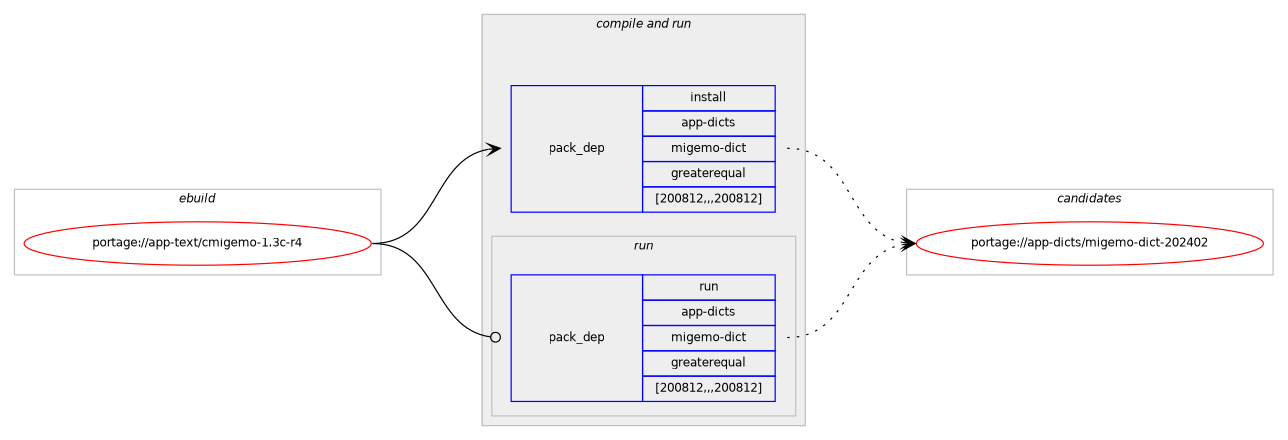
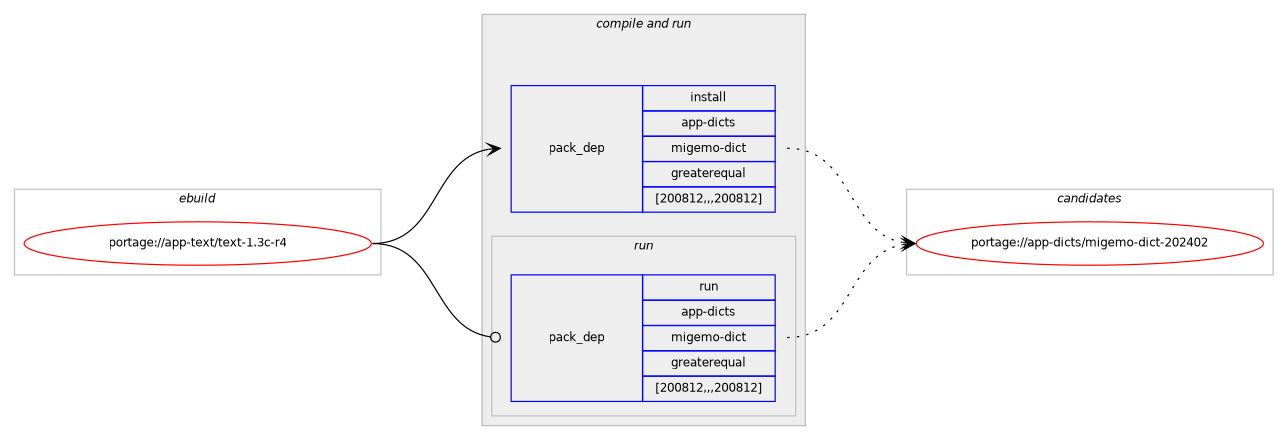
  digraph {
    compound=true
    concentrate=true
    fontname=Helvetica
    fontsize=10
    newrank=true
    rankdir=LR
    ranksep=1.5
    node [color=red fontname=Helvetica fontsize=10]
    edge [arrowhead=vee headport=w style=solid tailport=e weight=20]
-   n1 [label="portage://app-text/cmigemo-1.3c-r4" width=4]
+   n1 [label="portage://app-text/text-1.3c-r4" width=4]
    n2 [color=blue label=<<TABLE BORDER="0" CELLBORDER="1" CELLSPACING="0" CELLPADDING="4" WIDTH="220"><TR><TD ROWSPAN="6" CELLPADDING="30">pack_dep</TD></TR><TR><TD WIDTH="110">install</TD></TR><TR><TD>app-dicts</TD></TR><TR><TD>migemo-dict</TD></TR><TR><TD>greaterequal</TD></TR><TR><TD>[200812,,,200812]</TD></TR></TABLE>> shape=none]
    n3 [color=blue label=<<TABLE BORDER="0" CELLBORDER="1" CELLSPACING="0" CELLPADDING="4" WIDTH="220"><TR><TD ROWSPAN="6" CELLPADDING="30">pack_dep</TD></TR><TR><TD WIDTH="110">run</TD></TR><TR><TD>app-dicts</TD></TR><TR><TD>migemo-dict</TD></TR><TR><TD>greaterequal</TD></TR><TR><TD>[200812,,,200812]</TD></TR></TABLE>> shape=none]
    n4 [label="portage://app-dicts/migemo-dict-202402" width=4]
    subgraph cluster_1 {
      color=gray
      label=<<i>ebuild</i>>
      n1
    }
    subgraph cluster_2 {
      color=gray
      label=<<i>dependencies</i>>
      subgraph cluster_3 {
        color=gray
        fillcolor="#eeeeee"
        label=<<i>compile</i>>
        style=filled
        subgraph sub_4 {
          color=gray
          fillcolor="#eeeeee"
          label=<<i>compile</i>>
          style=filled
          n2
        }
      }
      subgraph cluster_5 {
        color=gray
        fillcolor="#eeeeee"
        label=<<i>compile and run</i>>
        style=filled
      }
      subgraph cluster_6 {
        color=gray
        fillcolor="#eeeeee"
        label=<<i>run</i>>
        style=filled
        subgraph sub_7 {
          color=gray
          fillcolor="#eeeeee"
          label=<<i>run</i>>
          style=filled
          n3
        }
      }
    }
    subgraph cluster_8 {
      color=gray
      label=<<i>candidates</i>>
      rank=same
      subgraph sub_9 {
        color=black
        label=<<i>candidates</i>>
        nodesep=1
        rank=same
        n4
      }
      subgraph sub_10 {
        color=black
        label=<<i>candidates</i>>
        nodesep=1
        rank=same
        n4
      }
    }
    n1 -> n2
    n1 -> n3 [arrowhead=odot]
    n2 -> n4 [style=dotted weight=100]
    n3 -> n4 [style=dotted weight=100]
  }
